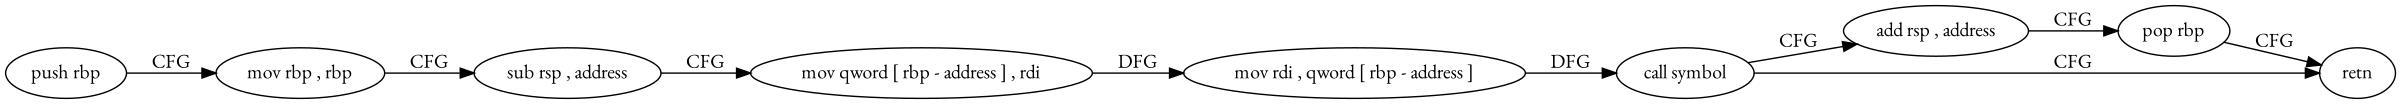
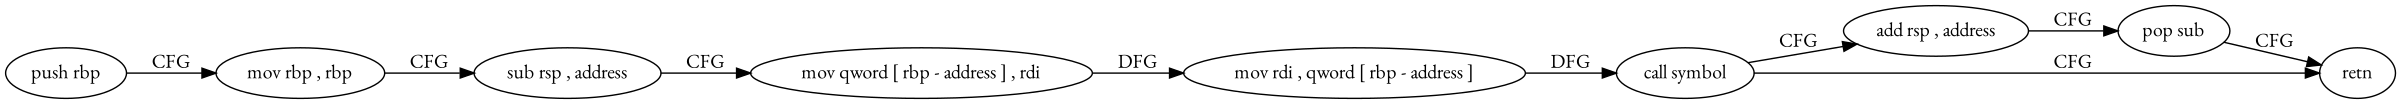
  digraph {
    fontname="EB Garamond"
    rankdir=LR
    node [fontname="EB Garamond"]
    edge [fontname="EB Garamond"]
    n1 [label="push rbp"]
    n2 [label="mov rbp , rbp"]
    n3 [label="sub rsp , address"]
    n4 [label="mov qword [ rbp - address ] , rdi"]
    n5 [label="mov rdi , qword [ rbp - address ]"]
    n6 [label="call symbol"]
    n7 [label="add rsp , address"]
    n8 [label=retn]
-   n9 [label="pop rbp"]
+   n9 [label="pop sub"]
    n1 -> n2 [label=CFG]
    n2 -> n3 [label=CFG]
    n3 -> n4 [label=CFG]
    n4 -> n5 [label=DFG]
    n5 -> n6 [label=DFG]
    n6 -> n7 [label=CFG]
    n6 -> n8 [label=CFG]
    n7 -> n9 [label=CFG]
    n9 -> n8 [label=CFG]
  }
